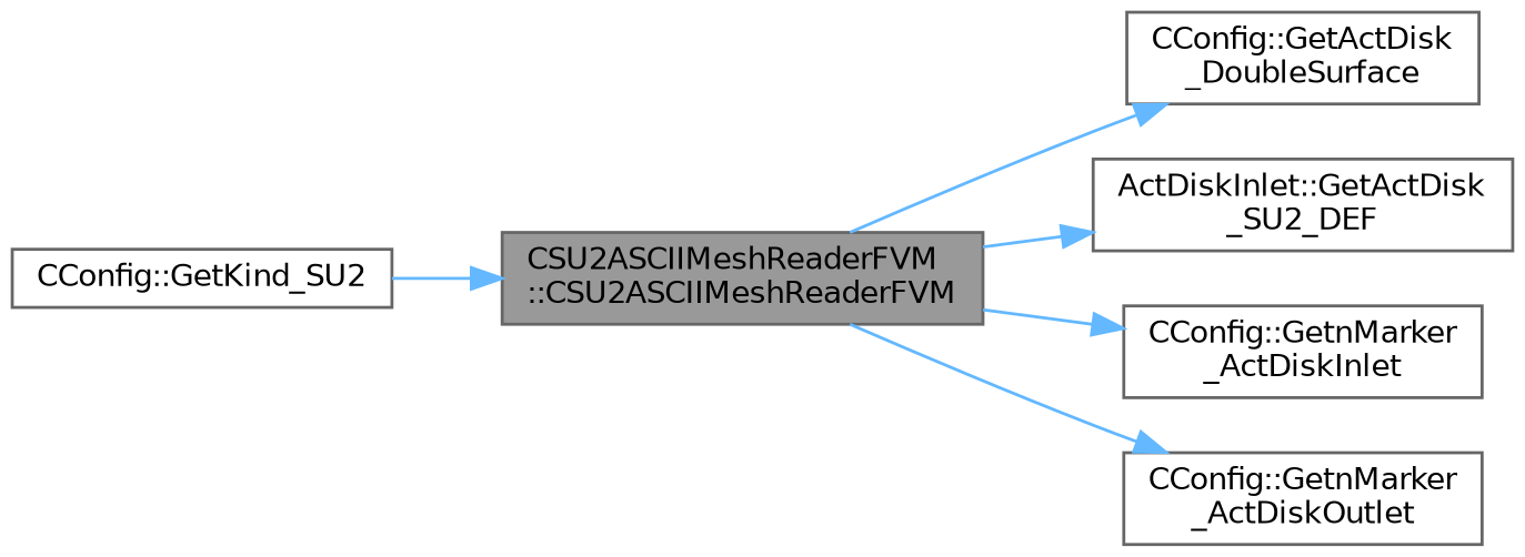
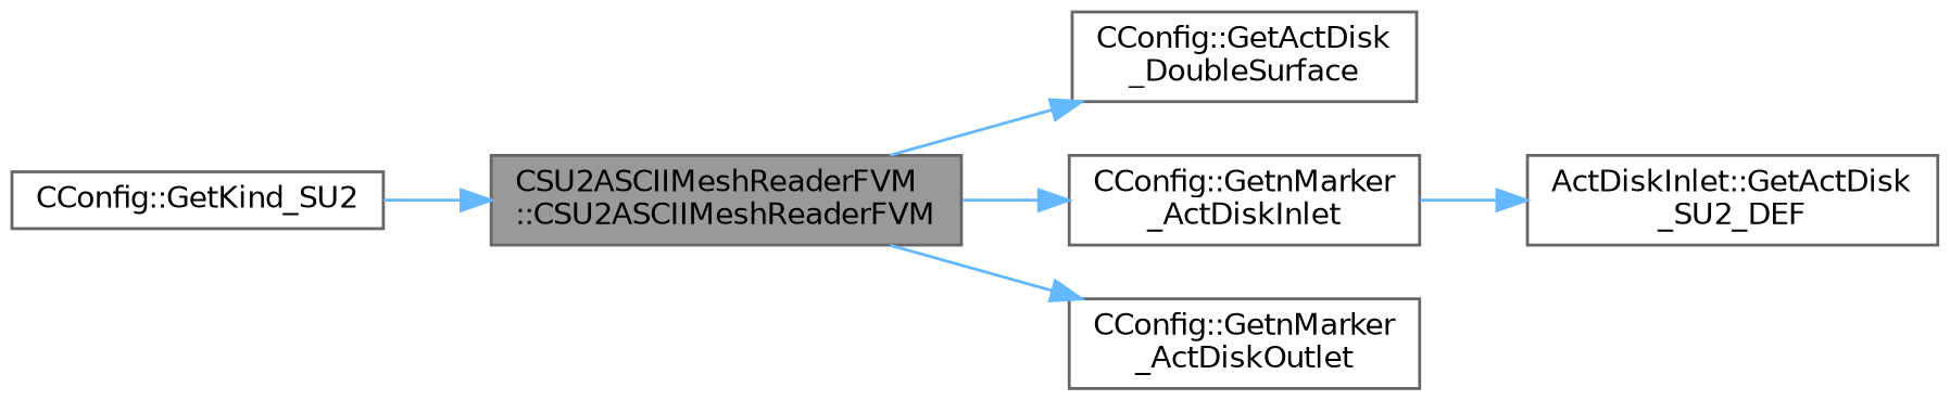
  digraph {
    rankdir=LR
    node [color=grey40 fillcolor=white fontname=Helvetica fontsize=10 shape=box style=filled]
    edge [color=steelblue1 fontname=Helvetica fontsize=10 labelfontname=Helvetica labelfontsize=10 style=solid]
    n1 [color=gray40 fillcolor=grey60 fontcolor=black height=0.2 label="CSU2ASCIIMeshReaderFVM\l::CSU2ASCIIMeshReaderFVM" width=0.4]
    n2 [height=0.2 label="CConfig::GetActDisk\l_DoubleSurface" width=0.4]
    n3 [height=0.2 label="ActDiskInlet::GetActDisk\l_SU2_DEF" width=0.4]
    n4 [height=0.2 label="CConfig::GetnMarker\l_ActDiskInlet" width=0.4]
    n5 [height=0.2 label="CConfig::GetnMarker\l_ActDiskOutlet" width=0.4]
    n6 [height=0.2 label="CConfig::GetKind_SU2" width=0.4]
    n1 -> n2
-   n1 -> n3
+   n4 -> n3
    n1 -> n4
    n1 -> n5
    n6 -> n1
  }
